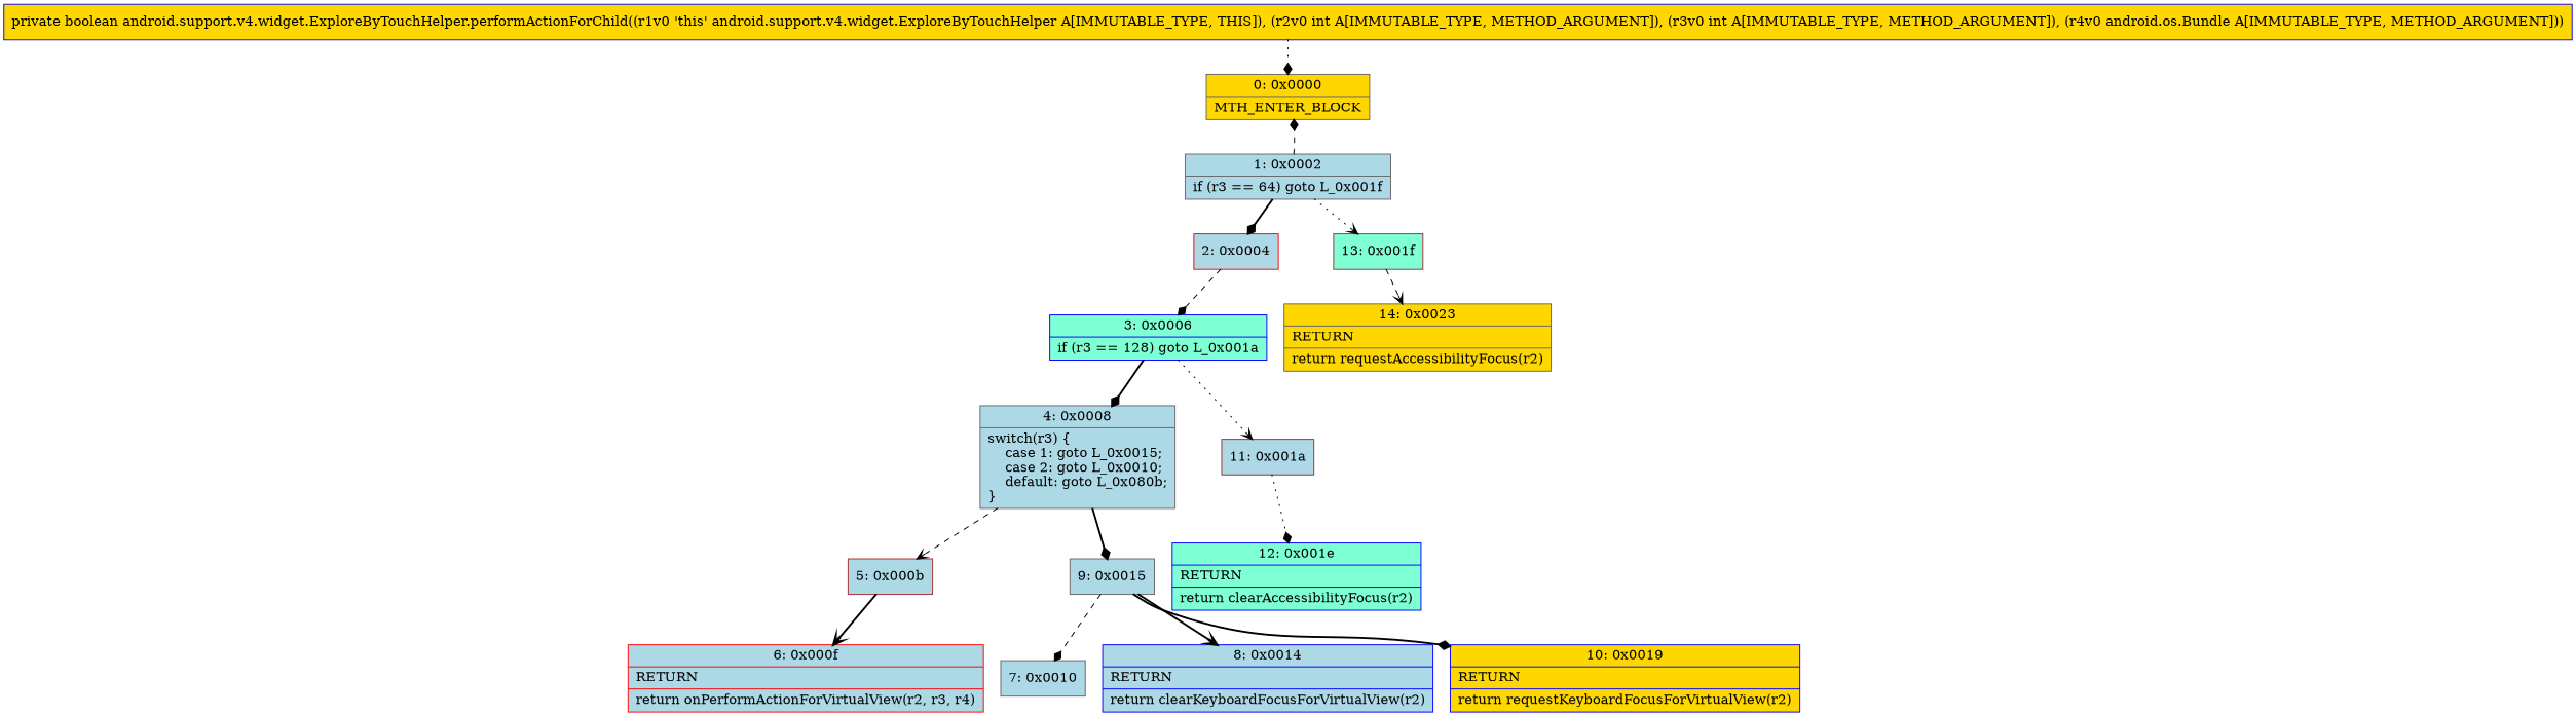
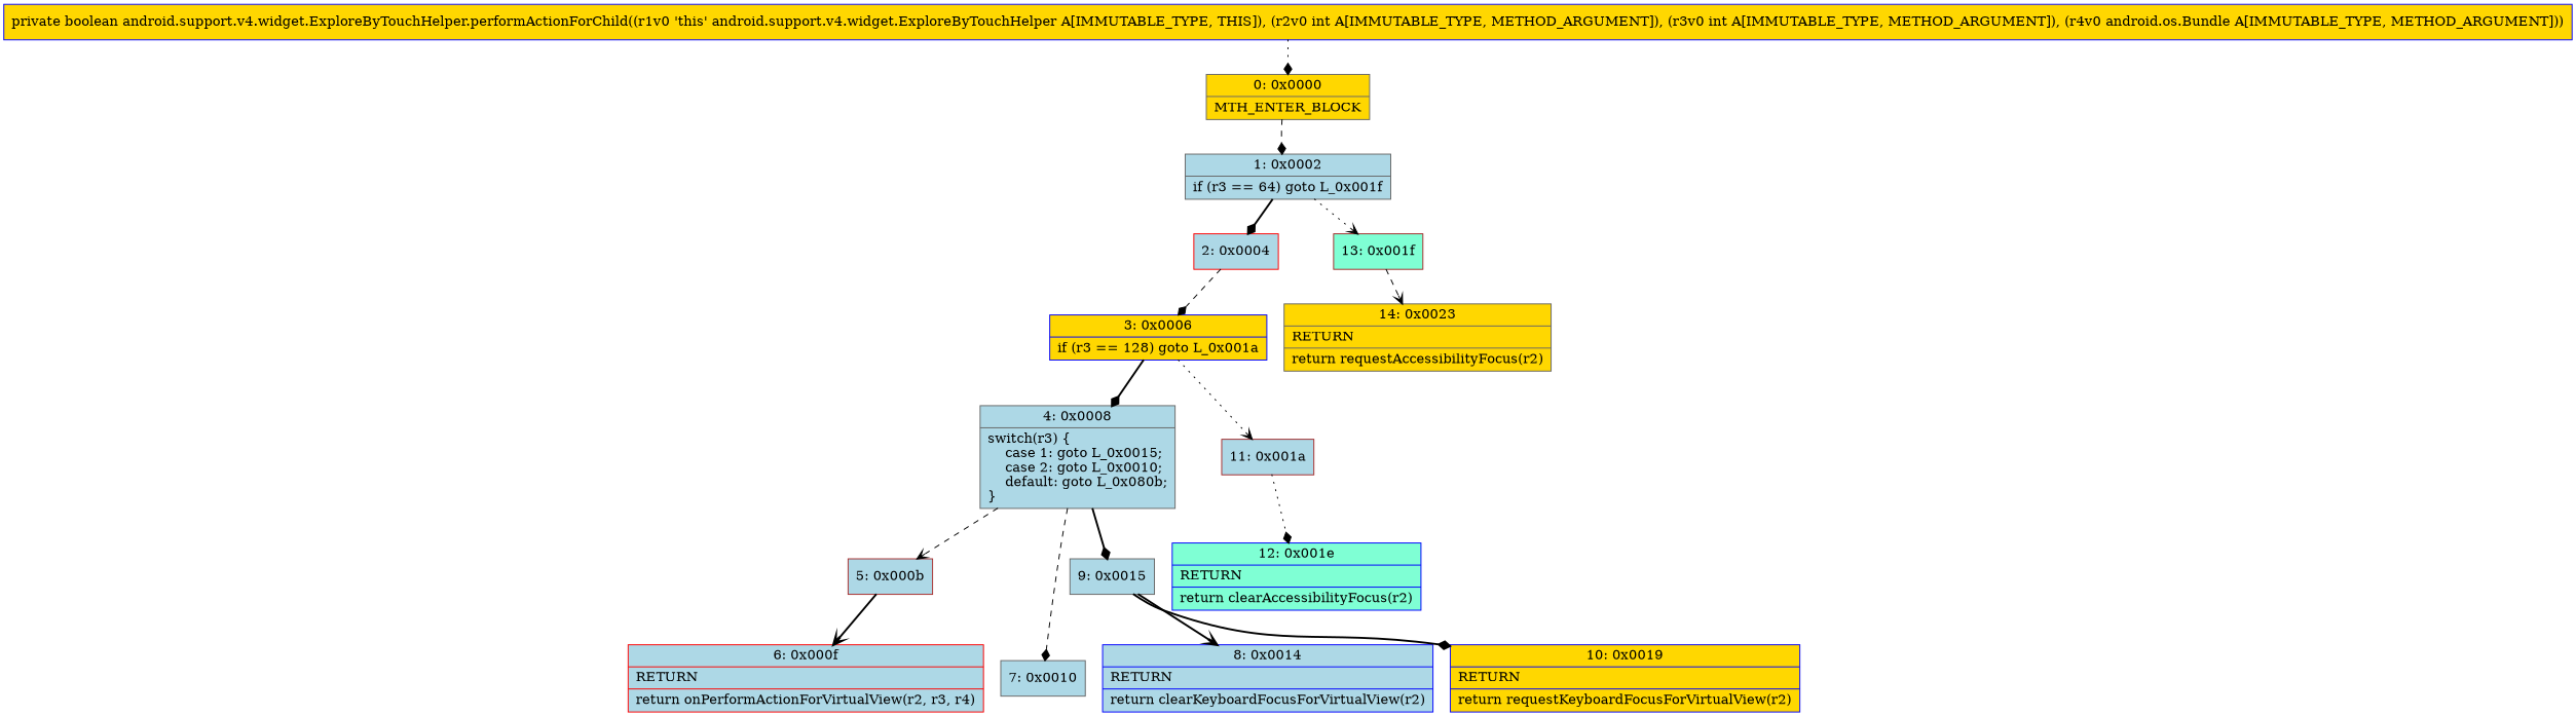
  digraph {
    node [color=gray40 fillcolor=lightblue shape=record style=filled]
    edge [arrowhead=diamond style=bold]
    n1 [fillcolor=gold label="{0\:\ 0x0000|MTH_ENTER_BLOCK\l}"]
    n2 [label="{1\:\ 0x0002|if (r3 == 64) goto L_0x001f\l}"]
    n3 [color=red label="{2\:\ 0x0004}"]
    n4 [color=brown fillcolor=aquamarine label="{13\:\ 0x001f}"]
-   n5 [color=blue fillcolor=aquamarine label="{3\:\ 0x0006|if (r3 == 128) goto L_0x001a\l}"]
+   n5 [color=blue fillcolor=gold label="{3\:\ 0x0006|if (r3 == 128) goto L_0x001a\l}"]
    n6 [fillcolor=gold label="{14\:\ 0x0023|RETURN\l|return requestAccessibilityFocus(r2)\l}"]
    n7 [label="{4\:\ 0x0008|switch(r3) \{\l    case 1: goto L_0x0015;\l    case 2: goto L_0x0010;\l    default: goto L_0x080b;\l\}\l}"]
    n8 [color=brown label="{11\:\ 0x001a}"]
    n9 [color=brown label="{5\:\ 0x000b}"]
    n10 [label="{7\:\ 0x0010}"]
    n11 [label="{9\:\ 0x0015}"]
    n12 [color=blue fillcolor=aquamarine label="{12\:\ 0x001e|RETURN\l|return clearAccessibilityFocus(r2)\l}"]
    n13 [color=red label="{6\:\ 0x000f|RETURN\l|return onPerformActionForVirtualView(r2, r3, r4)\l}"]
    n14 [color=blue label="{8\:\ 0x0014|RETURN\l|return clearKeyboardFocusForVirtualView(r2)\l}"]
    n15 [color=blue fillcolor=gold label="{10\:\ 0x0019|RETURN\l|return requestKeyboardFocusForVirtualView(r2)\l}"]
    n16 [color=blue fillcolor=gold label="{private boolean android.support.v4.widget.ExploreByTouchHelper.performActionForChild((r1v0 'this' android.support.v4.widget.ExploreByTouchHelper A[IMMUTABLE_TYPE, THIS]), (r2v0 int A[IMMUTABLE_TYPE, METHOD_ARGUMENT]), (r3v0 int A[IMMUTABLE_TYPE, METHOD_ARGUMENT]), (r4v0 android.os.Bundle A[IMMUTABLE_TYPE, METHOD_ARGUMENT])) }"]
-   n2 -> n1 [style=dashed]
+   n1 -> n2 [style=dashed]
    n2 -> n3
    n2 -> n4 [arrowhead=vee style=dotted]
    n3 -> n5 [style=dashed]
    n4 -> n6 [arrowhead=vee style=dashed]
    n5 -> n7
    n5 -> n8 [arrowhead=vee style=dotted]
    n7 -> n9 [arrowhead=vee style=dashed]
-   n11 -> n10 [style=dashed]
+   n7 -> n10 [style=dashed]
    n7 -> n11
    n8 -> n12 [style=dotted]
    n9 -> n13 [arrowhead=vee]
    n11 -> n14 [arrowhead=vee]
    n11 -> n15
    n16 -> n1 [style=dotted]
  }
